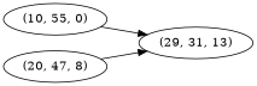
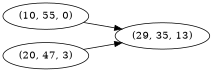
  digraph {
    rankdir=LR
    "(10, 55, 0)"
-   "(29, 35, 13)" [label="(29, 31, 13)"]
-   "(20, 47, 8)"
+   "(29, 35, 13)"
+   "(20, 47, 8)" [label="(20, 47, 3)"]
    "(10, 55, 0)" -> "(29, 35, 13)"
    "(20, 47, 8)" -> "(29, 35, 13)"
  }
